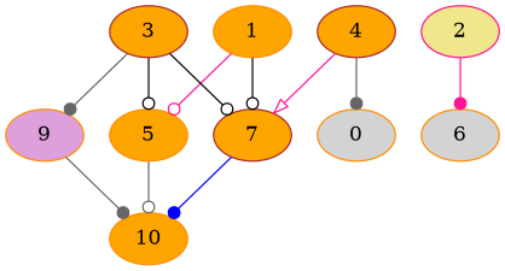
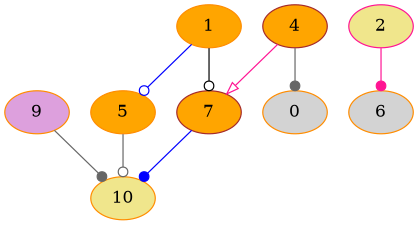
  digraph {
    node [alpha=0.17 color=darkorange fillcolor=orange style=filled]
    edge [arrowhead=odot color=gray40]
    1 [alpha=0.10 expect_size=49650688]
    5 [expect_size=28844032]
    7 [alpha=0.02 color=brown expect_size=33312768]
-   10 [alpha=0.11 expect_size=22801408]
+   10 [alpha=0.11 expect_size=22801408 fillcolor=khaki]
    2 [alpha=0.11 color=deeppink expect_size=23514112 fillcolor=khaki]
    6 [alpha=0.04 expect_size=42484736 fillcolor=lightgrey]
-   3 [alpha=0.03 color=brown expect_size=12965888]
    9 [alpha=0.19 expect_size=37331968 fillcolor=plum]
    4 [alpha=0.09 color=brown expect_size=20717568]
    n10 [expect_size=31313920 fillcolor=lightgrey label=0]
-   1 -> 5 [color=deeppink]
+   1 -> 5 [color=blue]
    1 -> 7 [color=black]
    5 -> 10
    7 -> 10 [arrowhead=dot color=blue]
    2 -> 6 [arrowhead=dot color=deeppink]
-   3 -> 5 [color=black]
-   3 -> 7 [color=black]
-   3 -> 9 [arrowhead=dot]
    9 -> 10 [arrowhead=dot]
    4 -> 7 [arrowhead=onormal color=deeppink]
    4 -> n10 [arrowhead=dot]
  }
